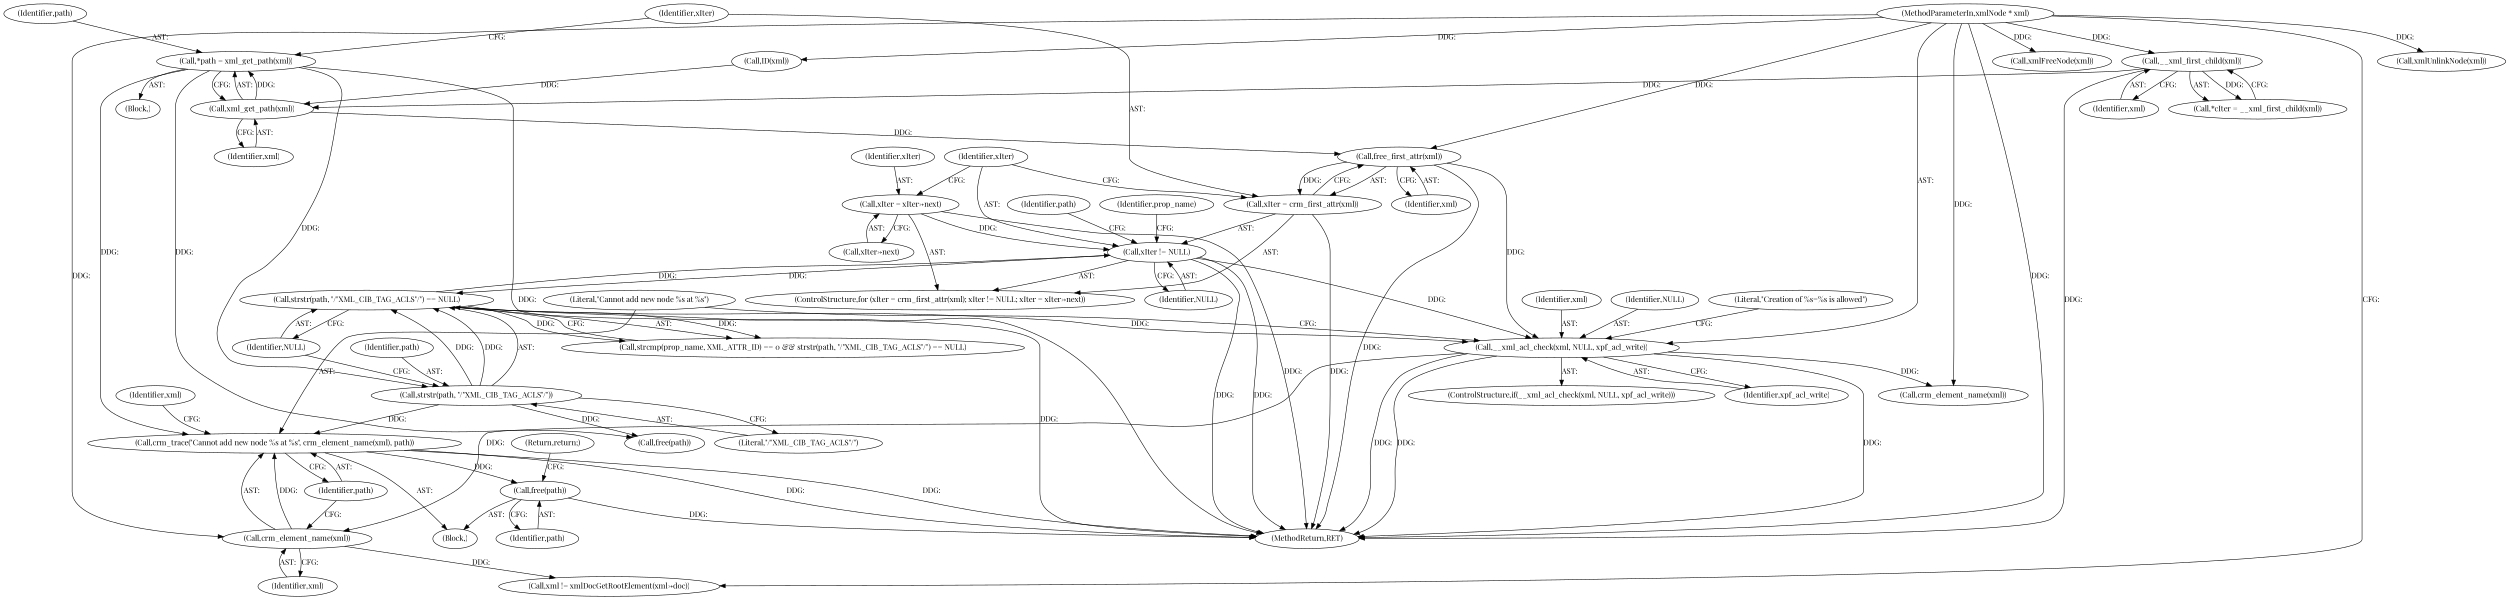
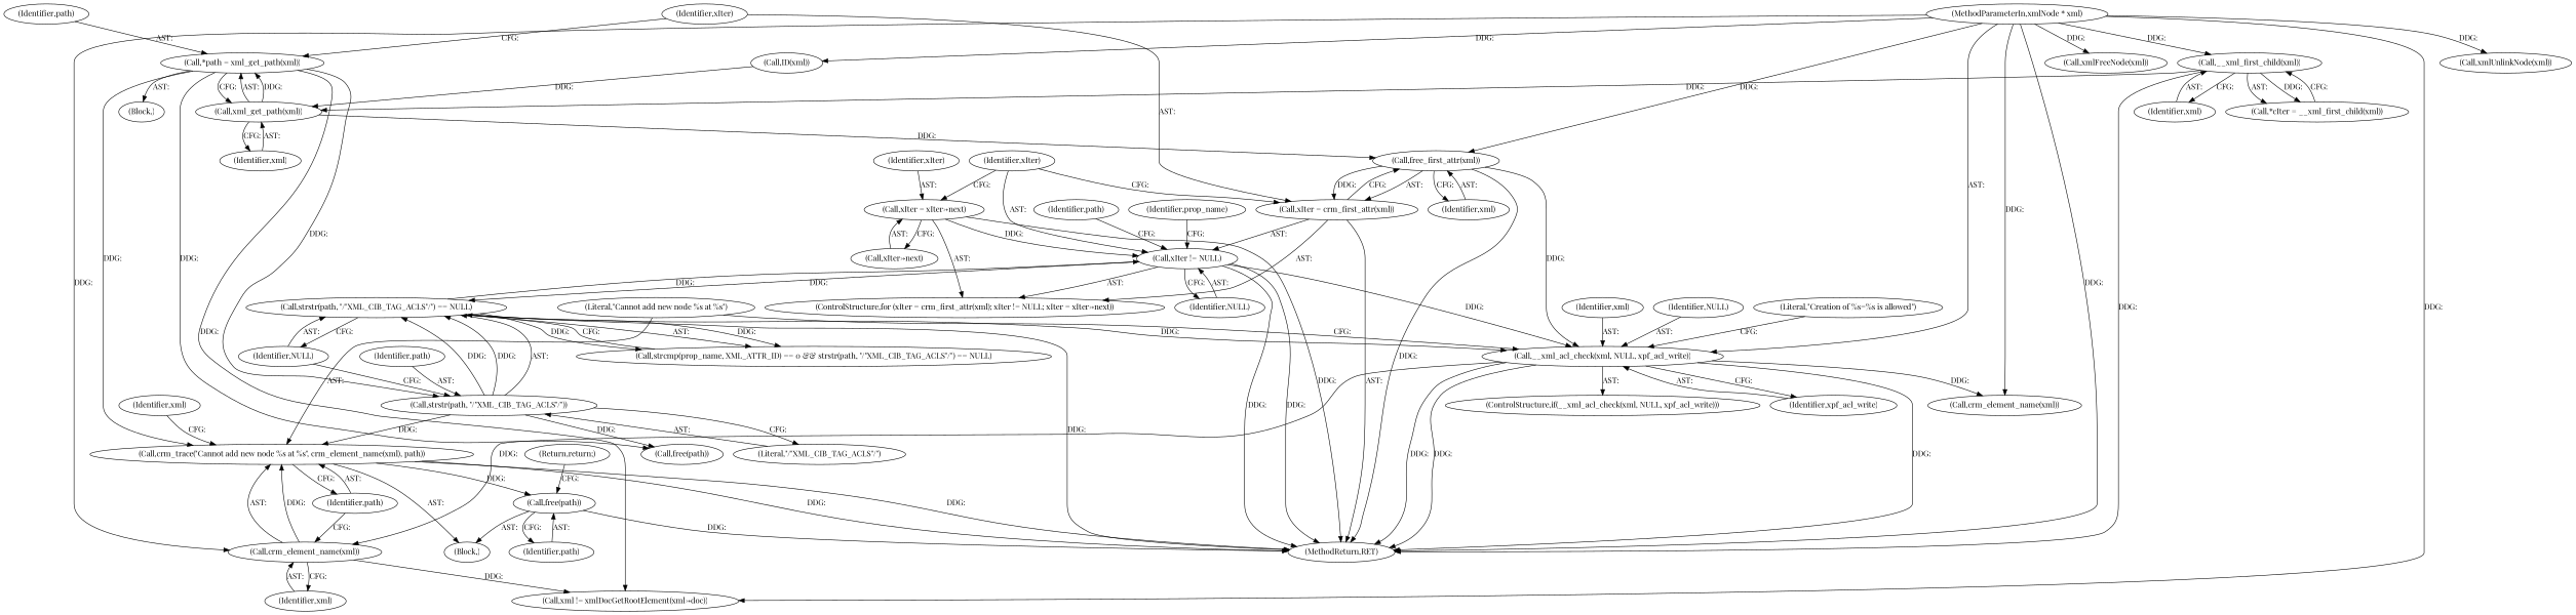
  digraph {
    fontname="Playfair Display"
    node [fontname="Playfair Display"]
    edge [fontname="Playfair Display"]
    n1 [label="(Call,free(path))"]
    n2 [label="(Identifier,path)"]
    n3 [label="(MethodReturn,RET)"]
    n4 [label="(Block,)"]
    n5 [label="(Call,crm_trace(\"Cannot add new node %s at %s\", crm_element_name(xml), path))"]
    n6 [label="(Identifier,path)"]
    n7 [label="(Call,crm_element_name(xml))"]
    n8 [label="(Call,xml != xmlDocGetRootElement(xml->doc))"]
    n9 [label="(Identifier,xml)"]
    n10 [label="(Call,__xml_acl_check(xml, NULL, xpf_acl_write))"]
    n11 [label="(ControlStructure,if(__xml_acl_check(xml, NULL, xpf_acl_write)))"]
    n12 [label="(Identifier,xpf_acl_write)"]
    n13 [label="(Call,crm_element_name(xml))"]
    n14 [label="(Call,free_first_attr(xml))"]
    n15 [label="(Call,xIter = crm_first_attr(xml))"]
    n16 [label="(Identifier,xml)"]
    n17 [label="(Call,xIter != NULL)"]
    n18 [label="(ControlStructure,for (xIter = crm_first_attr(xml); xIter != NULL; xIter = xIter->next))"]
    n19 [label="(Call,xml_get_path(xml))"]
    n20 [label="(Call,*path = xml_get_path(xml))"]
    n21 [label="(Identifier,xml)"]
    n22 [label="(Call,strstr(path, \"/\"XML_CIB_TAG_ACLS\"/\"))"]
    n23 [label="(Call,free(path))"]
    n24 [label="(Block,)"]
    n25 [label="(Call,__xml_first_child(xml))"]
    n26 [label="(Identifier,xml)"]
    n27 [label="(Call,*cIter = __xml_first_child(xml))"]
    n28 [label="(MethodParameterIn,xmlNode * xml)"]
    n29 [label="(Call,ID(xml))"]
    n30 [label="(Call,xmlFreeNode(xml))"]
    n31 [label="(Call,xmlUnlinkNode(xml))"]
    n32 [label="(Call,strstr(path, \"/\"XML_CIB_TAG_ACLS\"/\") == NULL)"]
    n33 [label="(Call,strcmp(prop_name, XML_ATTR_ID) == 0 && strstr(path, \"/\"XML_CIB_TAG_ACLS\"/\") == NULL)"]
    n34 [label="(Identifier,NULL)"]
    n35 [label="(Identifier,NULL)"]
    n36 [label="(Literal,\"/\"XML_CIB_TAG_ACLS\"/\")"]
    n37 [label="(Call,xIter = xIter->next)"]
    n38 [label="(Call,xIter->next)"]
    n39 [label="(Identifier,xIter)"]
    n40 [label="(Identifier,NULL)"]
    n41 [label="(Literal,\"Cannot add new node %s at %s\")"]
    n42 [label="(Identifier,xIter)"]
    n43 [label="(Literal,\"Creation of %s=%s is allowed\")"]
    n44 [label="(Identifier,path)"]
    n45 [label="(Identifier,xml)"]
    n46 [label="(Identifier,path)"]
    n47 [label="(Identifier,prop_name)"]
    n48 [label="(Identifier,xIter)"]
    n49 [label="(Return,return;)"]
    n50 [label="(Identifier,path)"]
    n51 [label="(Identifier,xml)"]
    n1 -> n2 [label="CFG: "]
    n1 -> n3 [label="DDG: "]
    n1 -> n4 [label="AST: "]
    n2 -> n1 [label="AST: "]
    n5 -> n1 [label="DDG: "]
    n5 -> n3 [label="DDG: "]
    n5 -> n3 [label="DDG: "]
    n5 -> n4 [label="AST: "]
    n5 -> n6 [label="CFG: "]
    n6 -> n5 [label="AST: "]
    n6 -> n7 [label="CFG: "]
    n7 -> n5 [label="AST: "]
    n7 -> n5 [label="DDG: "]
    n7 -> n8 [label="DDG: "]
    n7 -> n9 [label="CFG: "]
    n9 -> n7 [label="AST: "]
    n10 -> n3 [label="DDG: "]
    n10 -> n3 [label="DDG: "]
    n10 -> n3 [label="DDG: "]
    n10 -> n7 [label="DDG: "]
    n10 -> n11 [label="AST: "]
    n10 -> n12 [label="CFG: "]
    n10 -> n13 [label="DDG: "]
    n12 -> n10 [label="AST: "]
    n14 -> n3 [label="DDG: "]
    n14 -> n10 [label="DDG: "]
    n14 -> n15 [label="AST: "]
    n14 -> n15 [label="DDG: "]
    n14 -> n16 [label="CFG: "]
-   n15 -> n3 [label="DDG: "]
+   n15 -> n3 [label="AST: "]
    n15 -> n14 [label="CFG: "]
    n15 -> n17 [label="AST: "]
    n15 -> n18 [label="AST: "]
    n16 -> n14 [label="AST: "]
    n17 -> n3 [label="DDG: "]
    n17 -> n3 [label="DDG: "]
    n17 -> n10 [label="DDG: "]
    n17 -> n18 [label="AST: "]
    n17 -> n32 [label="DDG: "]
    n17 -> n35 [label="CFG: "]
    n19 -> n14 [label="DDG: "]
    n19 -> n20 [label="AST: "]
    n19 -> n20 [label="DDG: "]
    n19 -> n21 [label="CFG: "]
-   n20 -> n3 [label="DDG: "]
+   n20 -> n8 [label="DDG: "]
    n20 -> n5 [label="DDG: "]
    n20 -> n19 [label="CFG: "]
    n20 -> n22 [label="DDG: "]
    n20 -> n23 [label="DDG: "]
    n20 -> n24 [label="AST: "]
    n21 -> n19 [label="AST: "]
    n22 -> n5 [label="DDG: "]
    n22 -> n23 [label="DDG: "]
    n22 -> n32 [label="AST: "]
    n22 -> n32 [label="DDG: "]
    n22 -> n32 [label="DDG: "]
    n22 -> n36 [label="CFG: "]
    n25 -> n3 [label="DDG: "]
    n25 -> n19 [label="DDG: "]
    n25 -> n26 [label="CFG: "]
    n25 -> n27 [label="AST: "]
    n25 -> n27 [label="DDG: "]
    n26 -> n25 [label="AST: "]
    n27 -> n25 [label="CFG: "]
    n28 -> n3 [label="DDG: "]
    n28 -> n7 [label="DDG: "]
-   n28 -> n8 [label="CFG: "]
+   n28 -> n8 [label="DDG: "]
    n28 -> n10 [label="AST: "]
    n28 -> n13 [label="DDG: "]
    n28 -> n14 [label="DDG: "]
    n28 -> n25 [label="DDG: "]
    n28 -> n29 [label="DDG: "]
    n28 -> n30 [label="DDG: "]
    n28 -> n31 [label="DDG: "]
    n29 -> n19 [label="DDG: "]
    n32 -> n3 [label="DDG: "]
    n32 -> n10 [label="DDG: "]
    n32 -> n17 [label="DDG: "]
    n32 -> n33 [label="AST: "]
    n32 -> n33 [label="DDG: "]
    n32 -> n33 [label="DDG: "]
    n32 -> n34 [label="CFG: "]
    n33 -> n32 [label="CFG: "]
    n34 -> n22 [label="CFG: "]
    n34 -> n32 [label="AST: "]
    n35 -> n17 [label="AST: "]
    n36 -> n22 [label="AST: "]
    n37 -> n3 [label="DDG: "]
    n37 -> n17 [label="DDG: "]
    n37 -> n18 [label="AST: "]
    n37 -> n38 [label="CFG: "]
    n38 -> n37 [label="AST: "]
    n39 -> n37 [label="AST: "]
    n40 -> n10 [label="AST: "]
    n41 -> n5 [label="AST: "]
    n41 -> n10 [label="CFG: "]
    n42 -> n15 [label="AST: "]
    n42 -> n20 [label="CFG: "]
    n43 -> n10 [label="CFG: "]
    n44 -> n17 [label="CFG: "]
    n45 -> n5 [label="CFG: "]
    n46 -> n22 [label="AST: "]
    n47 -> n17 [label="CFG: "]
    n48 -> n15 [label="CFG: "]
    n48 -> n17 [label="AST: "]
    n48 -> n37 [label="CFG: "]
    n49 -> n1 [label="CFG: "]
    n50 -> n20 [label="AST: "]
    n51 -> n10 [label="AST: "]
  }
